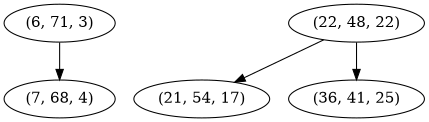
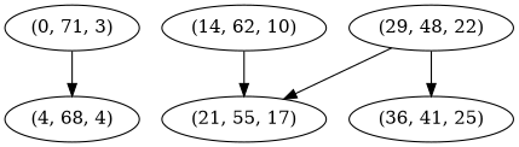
  digraph {
-   "(6, 71, 3)"
-   "(7, 68, 4)"
-   "(21, 54, 17)"
-   "(29, 48, 22)" [label="(22, 48, 22)"]
+   "(6, 71, 3)" [label="(0, 71, 3)"]
+   "(7, 68, 4)" [label="(4, 68, 4)"]
+   "(14, 62, 10)"
+   "(21, 54, 17)" [label="(21, 55, 17)"]
+   "(29, 48, 22)"
    "(36, 41, 25)"
    "(6, 71, 3)" -> "(7, 68, 4)"
+   "(14, 62, 10)" -> "(21, 54, 17)"
    "(29, 48, 22)" -> "(21, 54, 17)"
    "(29, 48, 22)" -> "(36, 41, 25)"
  }
